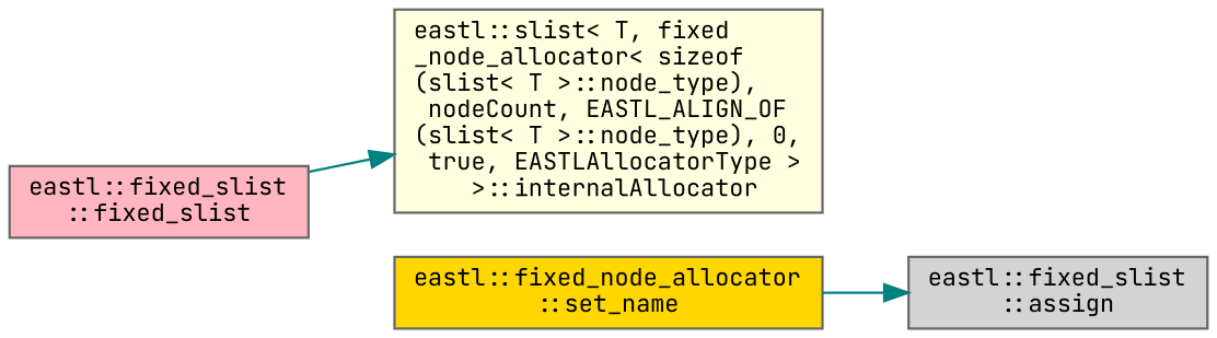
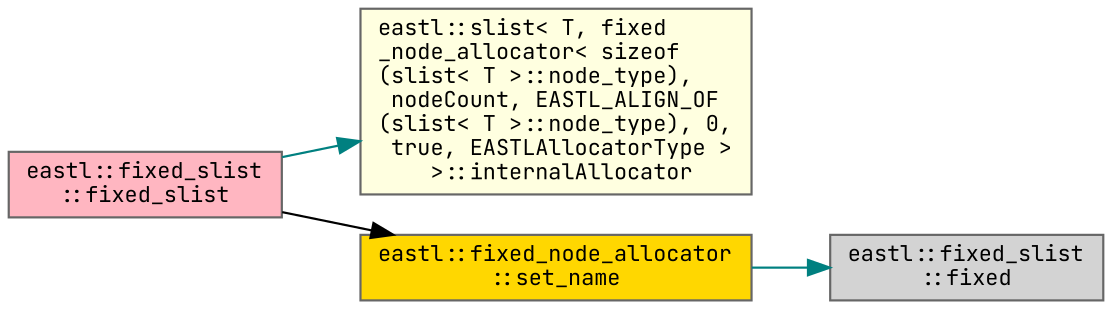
  digraph {
    fontname="JetBrains Mono"
    rankdir=LR
    node [color=grey40 fontname="JetBrains Mono" fontsize=10 shape=box style=filled]
    edge [color=teal fontname="JetBrains Mono" fontsize=10 labelfontname=Helvetica labelfontsize=10 style=solid]
    n1 [color=gray40 fillcolor=lightpink fontcolor=black height=0.2 label="eastl::fixed_slist\l::fixed_slist" width=0.4]
    n2 [fillcolor=lightyellow height=0.2 label="eastl::slist\< T, fixed\l_node_allocator\< sizeof\l(slist\< T \>::node_type),\l nodeCount, EASTL_ALIGN_OF\l(slist\< T \>::node_type), 0,\l true, EASTLAllocatorType \>\l \>::internalAllocator" width=0.4]
    n3 [fillcolor=gold height=0.2 label="eastl::fixed_node_allocator\l::set_name" width=0.4]
-   n4 [fillcolor=lightgrey height=0.2 label="eastl::fixed_slist\l::assign" width=0.4]
+   n4 [fillcolor=lightgrey height=0.2 label="eastl::fixed_slist\l::fixed" width=0.4]
    n1 -> n2
+   n1 -> n3 [color=black]
    n3 -> n4
  }
